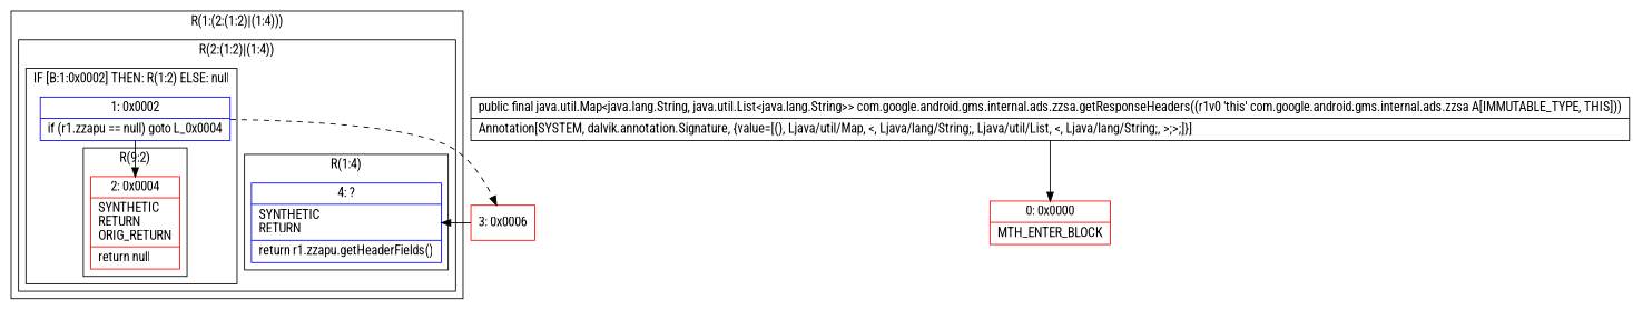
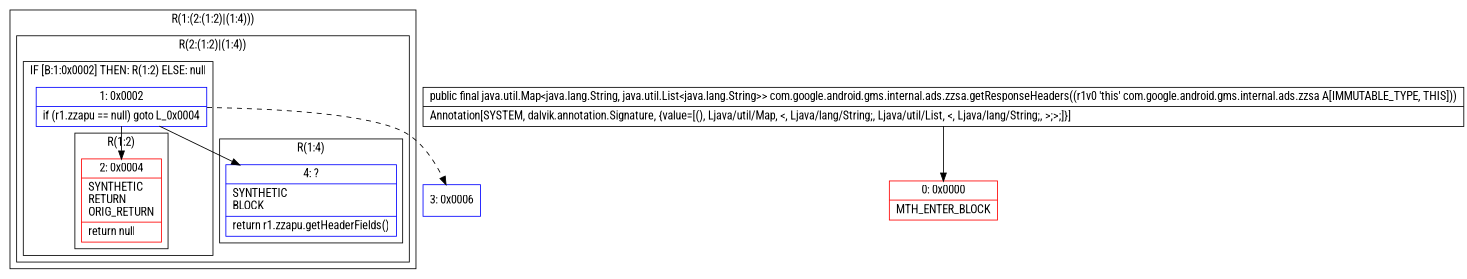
  digraph {
    fontname="Roboto Condensed"
    node [color=red fontname="Roboto Condensed" shape=record]
    edge [fontname="Roboto Condensed"]
    n1 [label="{2\:\ 0x0004|SYNTHETIC\lRETURN\lORIG_RETURN\l|return null\l}"]
    n2 [color=blue label="{1\:\ 0x0002|if (r1.zzapu == null) goto L_0x0004\l}"]
-   n3 [color=blue label="{4\:\ ?|SYNTHETIC\lRETURN\l|return r1.zzapu.getHeaderFields()\l}"]
-   n4 [label="{3\:\ 0x0006}"]
+   n3 [color=blue label="{4\:\ ?|SYNTHETIC\lBLOCK\l|return r1.zzapu.getHeaderFields()\l}"]
+   n4 [color=blue label="{3\:\ 0x0006}"]
    n5 [label="{0\:\ 0x0000|MTH_ENTER_BLOCK\l}"]
    n6 [label="{public final java.util.Map\<java.lang.String, java.util.List\<java.lang.String\>\> com.google.android.gms.internal.ads.zzsa.getResponseHeaders((r1v0 'this' com.google.android.gms.internal.ads.zzsa A[IMMUTABLE_TYPE, THIS]))  | Annotation[SYSTEM, dalvik.annotation.Signature, \{value=[(), Ljava\/util\/Map, \<, Ljava\/lang\/String;, Ljava\/util\/List, \<, Ljava\/lang\/String;, \>;\>;]\}]\l}" color=""]
    subgraph cluster_1 {
      label="R(1:(2:(1:2)|(1:4)))"
      subgraph cluster_2 {
        label="R(2:(1:2)|(1:4))"
        subgraph cluster_3 {
          label="IF [B:1:0x0002] THEN: R(1:2) ELSE: null"
          n2
          subgraph cluster_4 {
-           label="R(9:2)"
+           label="R(1:2)"
            n1
          }
        }
        subgraph cluster_5 {
          label="R(1:4)"
          n3
        }
      }
    }
    n2 -> n1
    n2 -> n4 [style=dashed]
-   n4 -> n3
+   n2 -> n3
    n6 -> n5
  }
